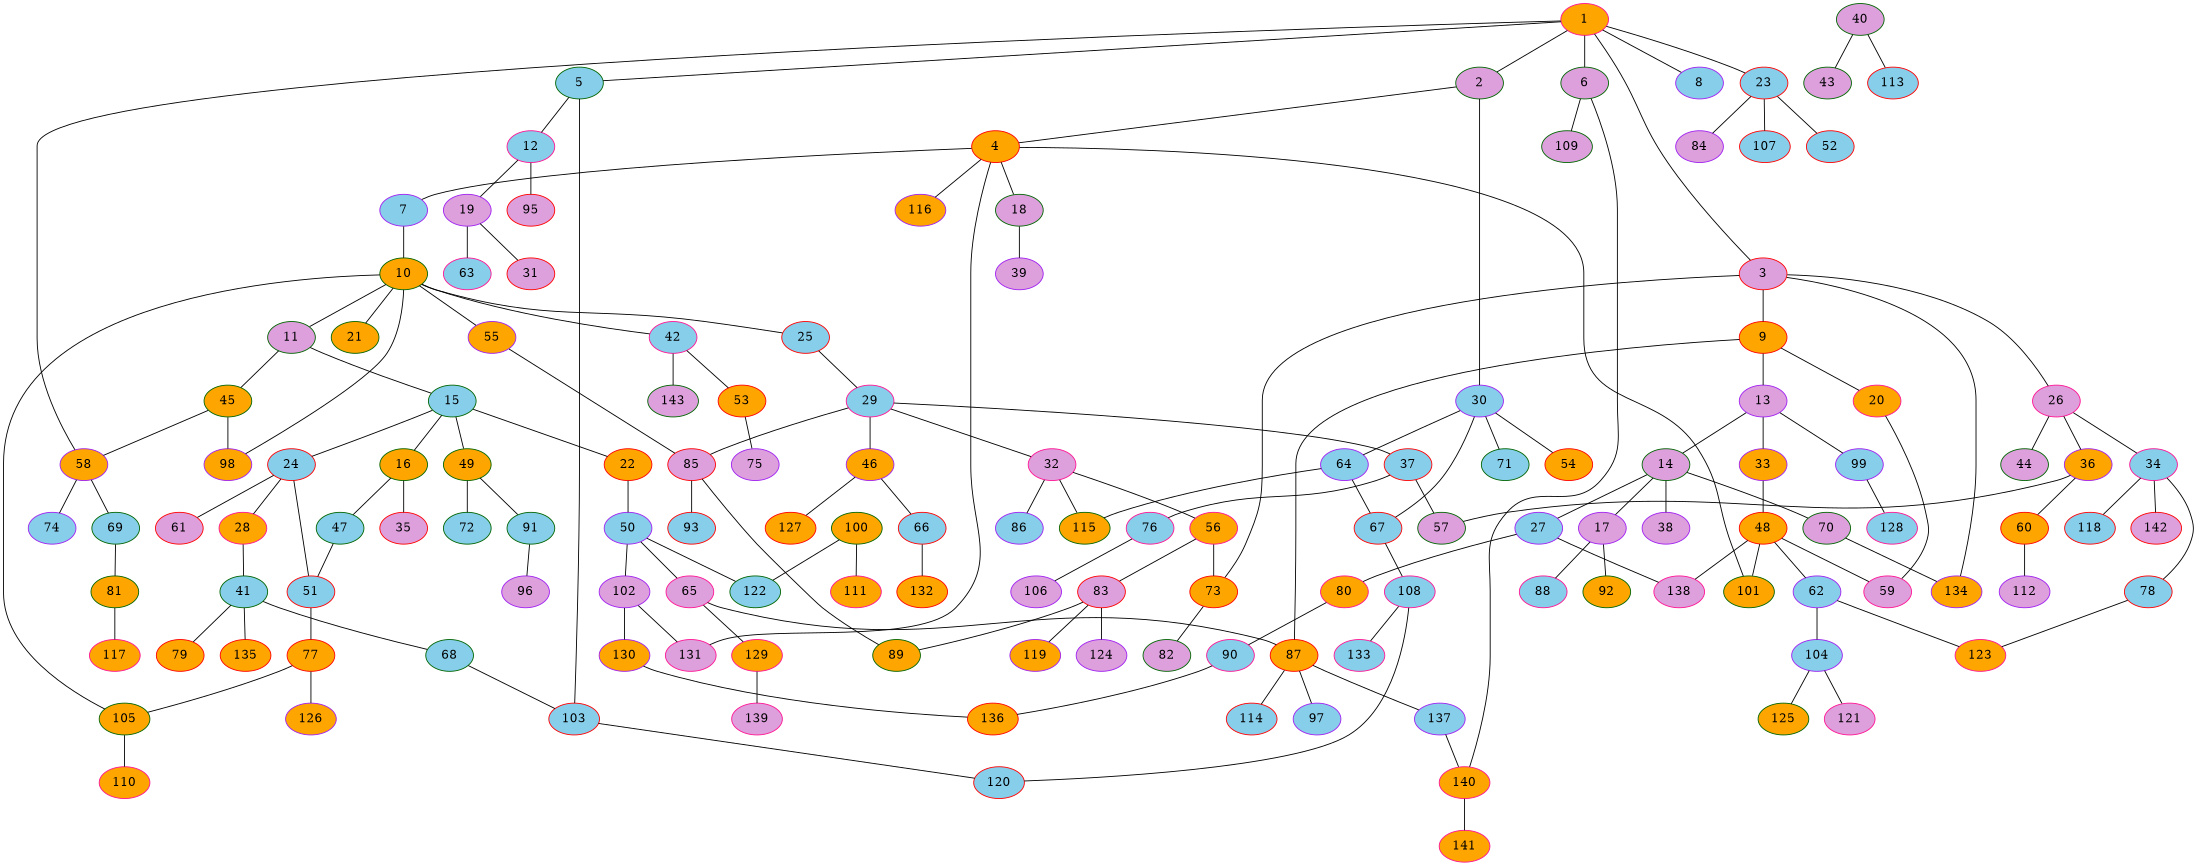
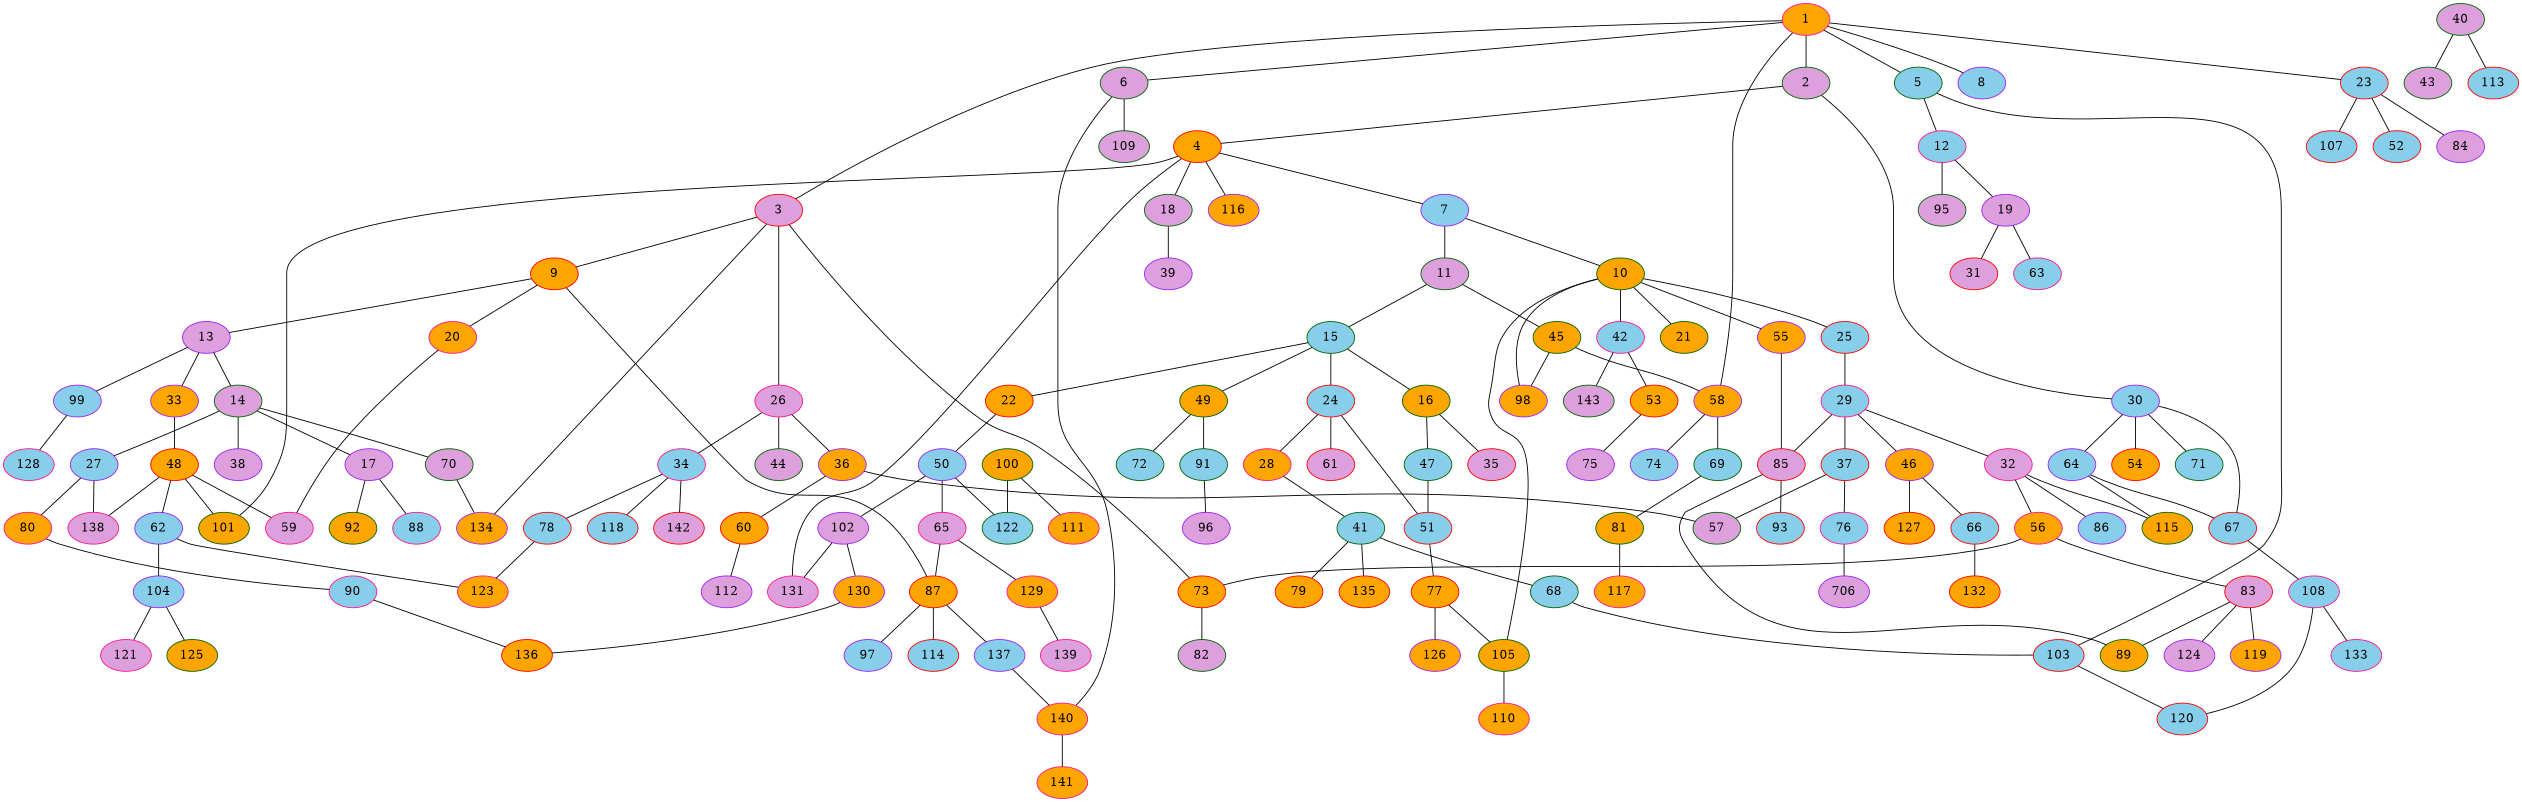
  graph {
    node [color=red fillcolor=orange style=filled]
    1 [color=deeppink]
    2 [color=darkgreen fillcolor=plum]
    3 [fillcolor=plum]
    5 [color=darkgreen fillcolor=skyblue]
    6 [color=darkgreen fillcolor=plum]
    8 [color=purple fillcolor=skyblue]
    23 [fillcolor=skyblue]
    58 [color=purple]
    4
    30 [color=purple fillcolor=skyblue]
    9
    26 [color=deeppink fillcolor=plum]
    73
    134 [color=purple]
    12 [color=deeppink fillcolor=skyblue]
    103 [fillcolor=skyblue]
    109 [color=darkgreen fillcolor=plum]
    140 [color=deeppink]
    52 [fillcolor=skyblue]
    84 [color=purple fillcolor=plum]
    107 [fillcolor=skyblue]
    69 [color=darkgreen fillcolor=skyblue]
    74 [color=purple fillcolor=skyblue]
    7 [color=purple fillcolor=skyblue]
    18 [color=darkgreen fillcolor=plum]
    101 [color=darkgreen]
    116 [color=purple]
    131 [color=deeppink fillcolor=plum]
    54
    64 [color=purple fillcolor=skyblue]
    71 [color=darkgreen fillcolor=skyblue]
    67 [fillcolor=skyblue]
    13 [color=purple fillcolor=plum]
    20 [color=deeppink]
    87
    34 [color=deeppink fillcolor=skyblue]
    36 [color=purple]
    44 [color=darkgreen fillcolor=plum]
    82 [color=darkgreen fillcolor=plum]
    10 [color=darkgreen]
    11 [color=darkgreen fillcolor=plum]
    39 [color=purple fillcolor=plum]
    19 [color=purple fillcolor=plum]
-   95 [fillcolor=plum]
+   95 [color=darkgreen fillcolor=plum]
    120 [fillcolor=skyblue]
    141 [color=deeppink]
    21 [color=darkgreen]
    25 [fillcolor=skyblue]
    42 [color=deeppink fillcolor=skyblue]
    55 [color=purple]
    98 [color=purple]
    105 [color=darkgreen]
    15 [color=darkgreen fillcolor=skyblue]
    45 [color=darkgreen]
    14 [color=darkgreen fillcolor=plum]
    33 [color=purple]
    99 [color=purple fillcolor=skyblue]
    59 [color=deeppink fillcolor=plum]
    97 [color=purple fillcolor=skyblue]
    114 [fillcolor=skyblue]
    137 [color=purple fillcolor=skyblue]
    29 [color=deeppink fillcolor=skyblue]
    53
    143 [color=darkgreen fillcolor=plum]
    85 [fillcolor=plum]
    110 [color=deeppink]
    16 [color=darkgreen]
    22
    24 [fillcolor=skyblue]
    49 [color=darkgreen]
    31 [fillcolor=plum]
    63 [color=deeppink fillcolor=skyblue]
    17 [color=purple fillcolor=plum]
    27 [color=purple fillcolor=skyblue]
    38 [color=purple fillcolor=plum]
    70 [color=darkgreen fillcolor=plum]
    48
    128 [color=deeppink fillcolor=skyblue]
    88 [color=deeppink fillcolor=skyblue]
    92 [color=darkgreen]
    80 [color=deeppink]
    138 [color=deeppink fillcolor=plum]
    35 [fillcolor=plum]
    47 [color=darkgreen fillcolor=skyblue]
    50 [color=purple fillcolor=skyblue]
    28 [color=deeppink]
    51 [fillcolor=skyblue]
    61 [fillcolor=plum]
    72 [color=darkgreen fillcolor=skyblue]
    91 [color=darkgreen fillcolor=skyblue]
    65 [color=deeppink fillcolor=plum]
    102 [color=purple fillcolor=plum]
    122 [color=darkgreen fillcolor=skyblue]
    41 [color=darkgreen fillcolor=skyblue]
    77
    32 [color=deeppink fillcolor=plum]
    37 [fillcolor=skyblue]
    46 [color=purple]
    78 [fillcolor=skyblue]
    118 [fillcolor=skyblue]
    142 [fillcolor=plum]
    57 [color=darkgreen fillcolor=plum]
    60
    90 [color=deeppink fillcolor=skyblue]
    100 [color=darkgreen]
    111 [color=deeppink]
    68 [color=darkgreen fillcolor=skyblue]
    79
    135
    56 [color=deeppink]
    115 [color=darkgreen]
    86 [color=purple fillcolor=skyblue]
    76 [color=deeppink fillcolor=skyblue]
    66 [fillcolor=skyblue]
    127
    89 [color=darkgreen]
    93 [fillcolor=skyblue]
    40 [color=darkgreen fillcolor=plum]
    43 [color=darkgreen fillcolor=plum]
    113 [fillcolor=skyblue]
    83 [fillcolor=plum]
    62 [color=purple fillcolor=skyblue]
    123 [color=deeppink]
    112 [color=purple fillcolor=plum]
-   106 [color=purple fillcolor=plum]
+   106 [color=purple fillcolor=plum label=706]
    75 [color=purple fillcolor=plum]
    132
    104 [color=purple fillcolor=skyblue]
    96 [color=purple fillcolor=plum]
    129 [color=deeppink]
    130 [color=purple]
    126 [color=purple]
    119 [color=purple]
    124 [color=purple fillcolor=plum]
    81 [color=darkgreen]
    121 [color=deeppink fillcolor=plum]
    125 [color=darkgreen]
    108 [color=deeppink fillcolor=skyblue]
    139 [color=deeppink fillcolor=plum]
    133 [color=deeppink fillcolor=skyblue]
    117 [color=deeppink]
    136
    1 -- 2
    1 -- 3
    1 -- 5
    1 -- 6
    1 -- 8
    1 -- 23
    1 -- 58
    2 -- 4
    2 -- 30
    3 -- 9
    3 -- 26
    3 -- 73
    3 -- 134
    5 -- 12
    5 -- 103
    6 -- 109
    6 -- 140
    23 -- 52
    23 -- 84
    23 -- 107
    58 -- 69
    58 -- 74
    4 -- 7
    4 -- 18
    4 -- 101
    4 -- 116
    4 -- 131
    30 -- 54
    30 -- 64
    30 -- 71
    30 -- 67
    9 -- 13
    9 -- 20
    9 -- 87
    26 -- 34
    26 -- 36
    26 -- 44
    73 -- 82
    12 -- 19
    12 -- 95
    103 -- 120
    140 -- 141
    69 -- 81
    7 -- 10
-   10 -- 11
+   7 -- 11
    18 -- 39
    64 -- 67
    64 -- 115
    67 -- 108
    13 -- 14
    13 -- 33
    13 -- 99
    20 -- 59
    87 -- 97
    87 -- 114
    87 -- 137
    34 -- 78
    34 -- 118
    34 -- 142
    36 -- 57
    36 -- 60
    10 -- 21
    10 -- 25
    10 -- 42
    10 -- 55
    10 -- 98
    10 -- 105
    11 -- 15
    11 -- 45
    19 -- 31
    19 -- 63
    25 -- 29
    42 -- 53
    42 -- 143
    55 -- 85
    105 -- 110
    15 -- 16
    15 -- 22
    15 -- 24
    15 -- 49
    45 -- 58
    45 -- 98
    14 -- 17
    14 -- 27
    14 -- 38
    14 -- 70
    33 -- 48
    99 -- 128
    137 -- 140
    29 -- 85
    29 -- 32
    29 -- 37
    29 -- 46
    53 -- 75
    85 -- 89
    85 -- 93
    16 -- 35
    16 -- 47
    22 -- 50
    24 -- 28
    24 -- 51
    24 -- 61
    49 -- 72
    49 -- 91
    17 -- 88
    17 -- 92
    27 -- 80
    27 -- 138
    70 -- 134
    48 -- 101
    48 -- 59
    48 -- 138
    48 -- 62
    80 -- 90
    47 -- 51
    50 -- 65
    50 -- 102
    50 -- 122
    28 -- 41
    51 -- 77
    91 -- 96
    65 -- 87
    65 -- 129
    102 -- 131
    102 -- 130
    41 -- 68
    41 -- 79
    41 -- 135
    77 -- 105
    77 -- 126
    32 -- 56
    32 -- 115
    32 -- 86
    37 -- 57
    37 -- 76
    46 -- 66
    46 -- 127
    78 -- 123
    60 -- 112
    90 -- 136
    100 -- 122
    100 -- 111
    68 -- 103
    56 -- 73
    56 -- 83
    76 -- 106
    66 -- 132
    40 -- 43
    40 -- 113
    83 -- 89
    83 -- 119
    83 -- 124
    62 -- 123
    62 -- 104
    104 -- 121
    104 -- 125
    129 -- 139
    130 -- 136
    81 -- 117
    108 -- 120
    108 -- 133
  }
